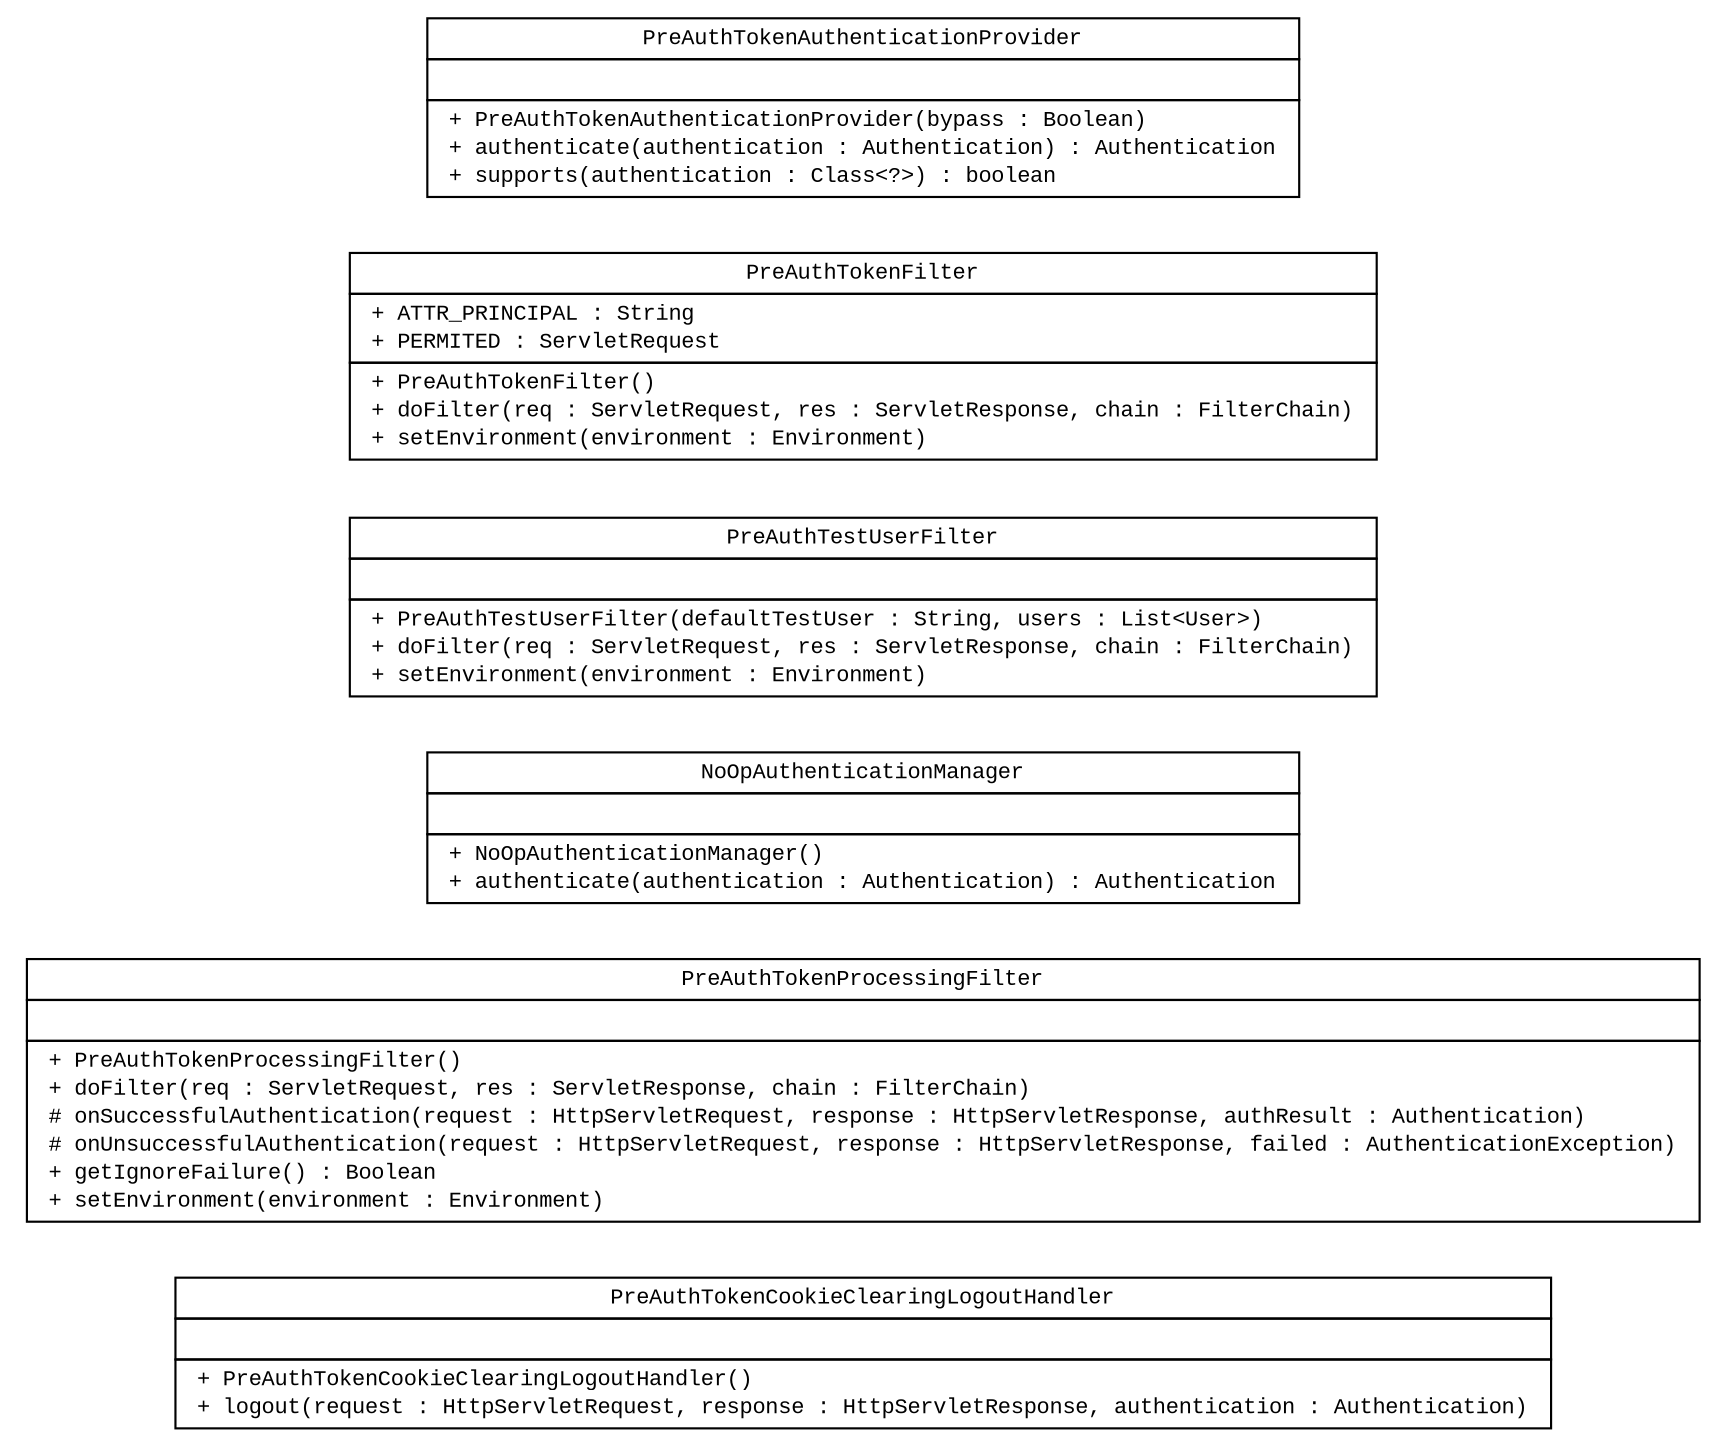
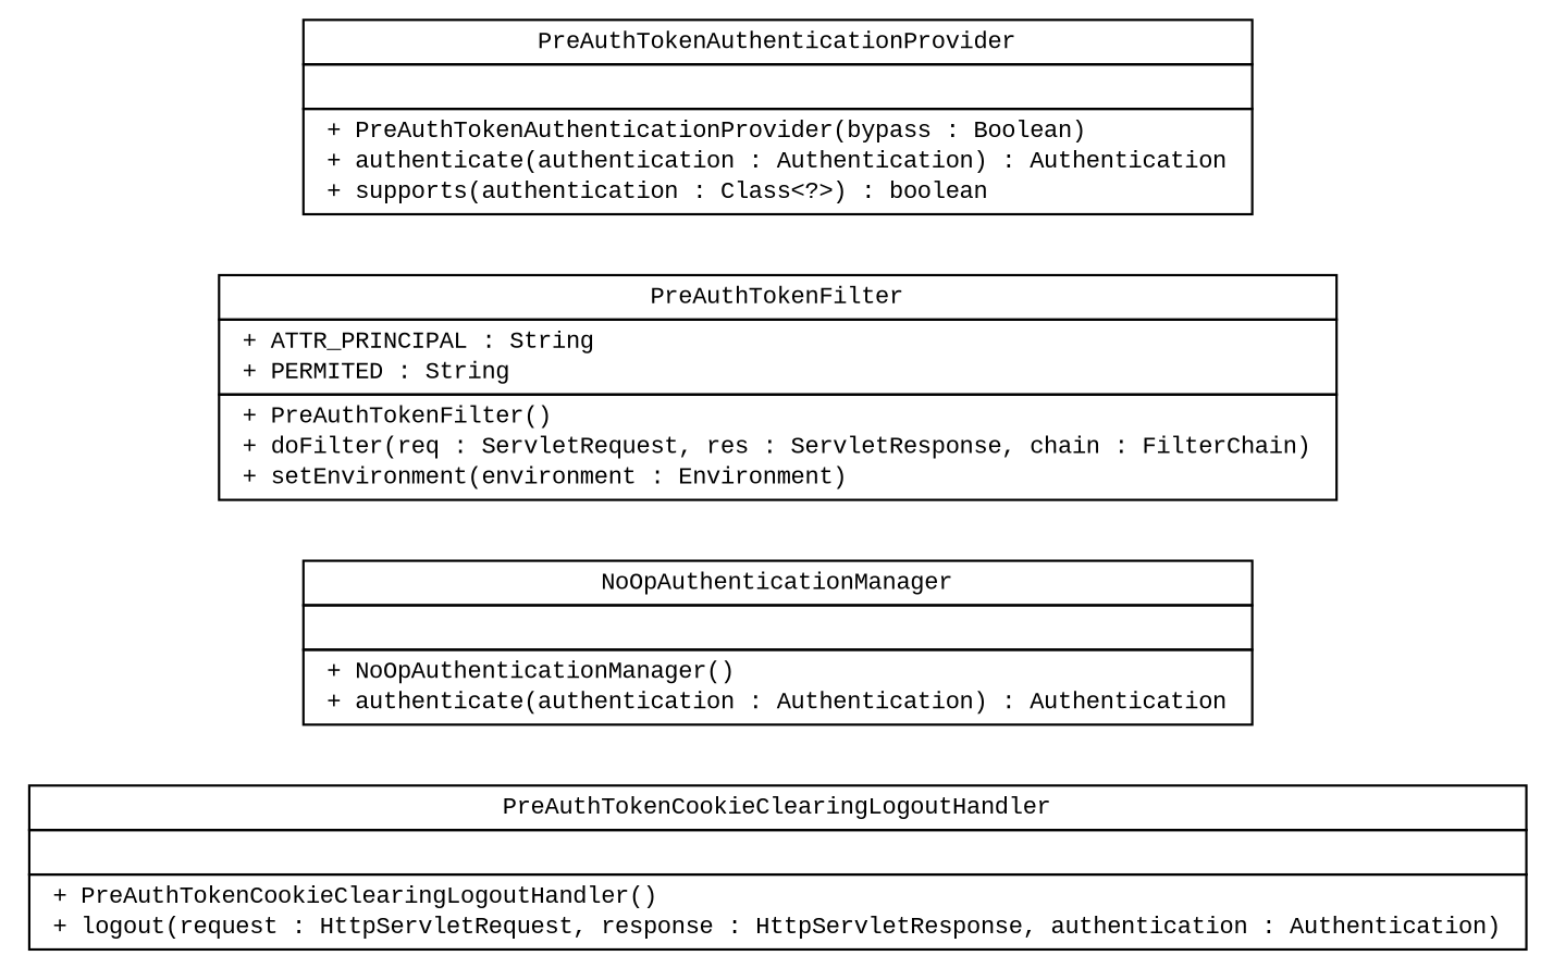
  digraph {
    nodesep=0.25
    ranksep=0.5
    rankdir=LR
    fontname="Liberation Mono"
    node [fontcolor=black fontname="Liberation Mono" fontsize=10.0 shape=plaintext]
    n1 [label=<<table title="cn.home1.oss.lib.security.internal.preauth.PreAuthTokenCookieClearingLogoutHandler" border="0" cellborder="1" cellspacing="0" cellpadding="2" port="p" href="./PreAuthTokenCookieClearingLogoutHandler.html"> 		<tr><td><table border="0" cellspacing="0" cellpadding="1"> <tr><td align="center" balign="center"> PreAuthTokenCookieClearingLogoutHandler </td></tr> 		</table></td></tr> 		<tr><td><table border="0" cellspacing="0" cellpadding="1"> <tr><td align="left" balign="left">  </td></tr> 		</table></td></tr> 		<tr><td><table border="0" cellspacing="0" cellpadding="1"> <tr><td align="left" balign="left"> + PreAuthTokenCookieClearingLogoutHandler() </td></tr> <tr><td align="left" balign="left"> + logout(request : HttpServletRequest, response : HttpServletResponse, authentication : Authentication) </td></tr> 		</table></td></tr> 		</table>>]
-   n2 [label=<<table title="cn.home1.oss.lib.security.internal.preauth.PreAuthTokenProcessingFilter" border="0" cellborder="1" cellspacing="0" cellpadding="2" port="p" href="./PreAuthTokenProcessingFilter.html"> 		<tr><td><table border="0" cellspacing="0" cellpadding="1"> <tr><td align="center" balign="center"> PreAuthTokenProcessingFilter </td></tr> 		</table></td></tr> 		<tr><td><table border="0" cellspacing="0" cellpadding="1"> <tr><td align="left" balign="left">  </td></tr> 		</table></td></tr> 		<tr><td><table border="0" cellspacing="0" cellpadding="1"> <tr><td align="left" balign="left"> + PreAuthTokenProcessingFilter() </td></tr> <tr><td align="left" balign="left"> + doFilter(req : ServletRequest, res : ServletResponse, chain : FilterChain) </td></tr> <tr><td align="left" balign="left"> # onSuccessfulAuthentication(request : HttpServletRequest, response : HttpServletResponse, authResult : Authentication) </td></tr> <tr><td align="left" balign="left"> # onUnsuccessfulAuthentication(request : HttpServletRequest, response : HttpServletResponse, failed : AuthenticationException) </td></tr> <tr><td align="left" balign="left"> + getIgnoreFailure() : Boolean </td></tr> <tr><td align="left" balign="left"> + setEnvironment(environment : Environment) </td></tr> 		</table></td></tr> 		</table>>]
    n3 [label=<<table title="cn.home1.oss.lib.security.internal.preauth.PreAuthTokenProcessingFilter.NoOpAuthenticationManager" border="0" cellborder="1" cellspacing="0" cellpadding="2" port="p" href="./PreAuthTokenProcessingFilter.NoOpAuthenticationManager.html"> 		<tr><td><table border="0" cellspacing="0" cellpadding="1"> <tr><td align="center" balign="center"> NoOpAuthenticationManager </td></tr> 		</table></td></tr> 		<tr><td><table border="0" cellspacing="0" cellpadding="1"> <tr><td align="left" balign="left">  </td></tr> 		</table></td></tr> 		<tr><td><table border="0" cellspacing="0" cellpadding="1"> <tr><td align="left" balign="left"> + NoOpAuthenticationManager() </td></tr> <tr><td align="left" balign="left"> + authenticate(authentication : Authentication) : Authentication </td></tr> 		</table></td></tr> 		</table>>]
-   n4 [label=<<table title="cn.home1.oss.lib.security.internal.preauth.PreAuthTestUserFilter" border="0" cellborder="1" cellspacing="0" cellpadding="2" port="p" href="./PreAuthTestUserFilter.html"> 		<tr><td><table border="0" cellspacing="0" cellpadding="1"> <tr><td align="center" balign="center"> PreAuthTestUserFilter </td></tr> 		</table></td></tr> 		<tr><td><table border="0" cellspacing="0" cellpadding="1"> <tr><td align="left" balign="left">  </td></tr> 		</table></td></tr> 		<tr><td><table border="0" cellspacing="0" cellpadding="1"> <tr><td align="left" balign="left"> + PreAuthTestUserFilter(defaultTestUser : String, users : List&lt;User&gt;) </td></tr> <tr><td align="left" balign="left"> + doFilter(req : ServletRequest, res : ServletResponse, chain : FilterChain) </td></tr> <tr><td align="left" balign="left"> + setEnvironment(environment : Environment) </td></tr> 		</table></td></tr> 		</table>>]
-   n5 [label=<<table title="cn.home1.oss.lib.security.internal.preauth.PreAuthTokenFilter" border="0" cellborder="1" cellspacing="0" cellpadding="2" port="p" href="./PreAuthTokenFilter.html"> 		<tr><td><table border="0" cellspacing="0" cellpadding="1"> <tr><td align="center" balign="center"> PreAuthTokenFilter </td></tr> 		</table></td></tr> 		<tr><td><table border="0" cellspacing="0" cellpadding="1"> <tr><td align="left" balign="left"> + ATTR_PRINCIPAL : String </td></tr> <tr><td align="left" balign="left"> + PERMITED : ServletRequest </td></tr> 		</table></td></tr> 		<tr><td><table border="0" cellspacing="0" cellpadding="1"> <tr><td align="left" balign="left"> + PreAuthTokenFilter() </td></tr> <tr><td align="left" balign="left"> + doFilter(req : ServletRequest, res : ServletResponse, chain : FilterChain) </td></tr> <tr><td align="left" balign="left"> + setEnvironment(environment : Environment) </td></tr> 		</table></td></tr> 		</table>>]
+   n5 [label=<<table title="cn.home1.oss.lib.security.internal.preauth.PreAuthTokenFilter" border="0" cellborder="1" cellspacing="0" cellpadding="2" port="p" href="./PreAuthTokenFilter.html"> 		<tr><td><table border="0" cellspacing="0" cellpadding="1"> <tr><td align="center" balign="center"> PreAuthTokenFilter </td></tr> 		</table></td></tr> 		<tr><td><table border="0" cellspacing="0" cellpadding="1"> <tr><td align="left" balign="left"> + ATTR_PRINCIPAL : String </td></tr> <tr><td align="left" balign="left"> + PERMITED : String </td></tr> 		</table></td></tr> 		<tr><td><table border="0" cellspacing="0" cellpadding="1"> <tr><td align="left" balign="left"> + PreAuthTokenFilter() </td></tr> <tr><td align="left" balign="left"> + doFilter(req : ServletRequest, res : ServletResponse, chain : FilterChain) </td></tr> <tr><td align="left" balign="left"> + setEnvironment(environment : Environment) </td></tr> 		</table></td></tr> 		</table>>]
    n6 [label=<<table title="cn.home1.oss.lib.security.internal.preauth.PreAuthTokenAuthenticationProvider" border="0" cellborder="1" cellspacing="0" cellpadding="2" port="p" href="./PreAuthTokenAuthenticationProvider.html"> 		<tr><td><table border="0" cellspacing="0" cellpadding="1"> <tr><td align="center" balign="center"> PreAuthTokenAuthenticationProvider </td></tr> 		</table></td></tr> 		<tr><td><table border="0" cellspacing="0" cellpadding="1"> <tr><td align="left" balign="left">  </td></tr> 		</table></td></tr> 		<tr><td><table border="0" cellspacing="0" cellpadding="1"> <tr><td align="left" balign="left"> + PreAuthTokenAuthenticationProvider(bypass : Boolean) </td></tr> <tr><td align="left" balign="left"> + authenticate(authentication : Authentication) : Authentication </td></tr> <tr><td align="left" balign="left"> + supports(authentication : Class&lt;?&gt;) : boolean </td></tr> 		</table></td></tr> 		</table>>]
  }
